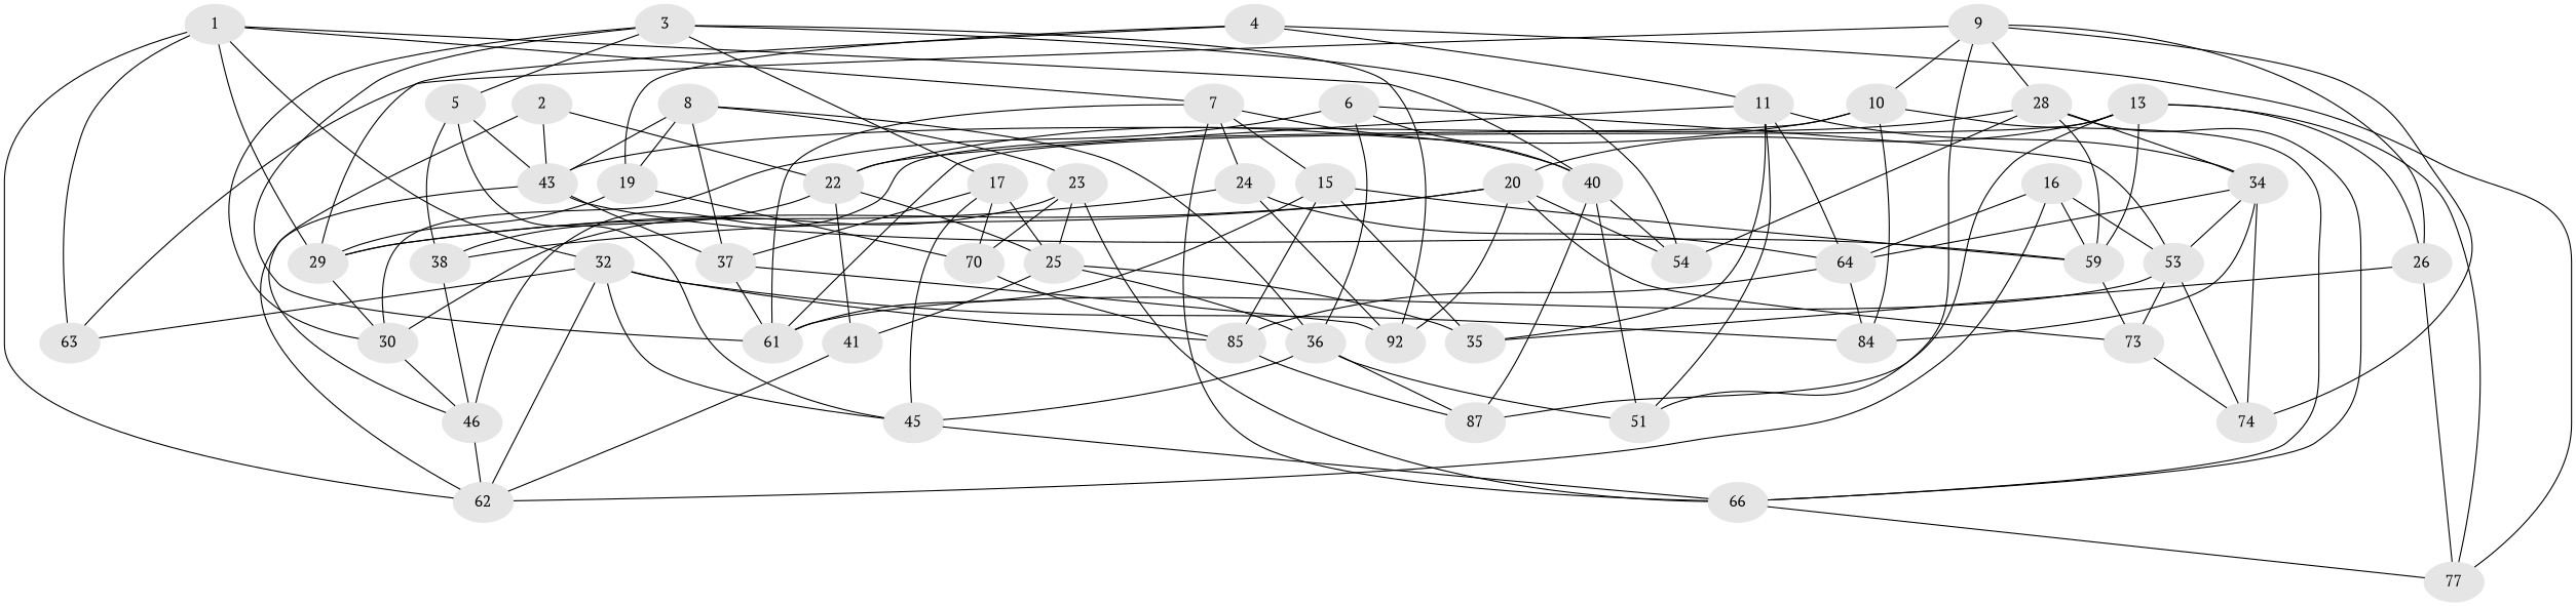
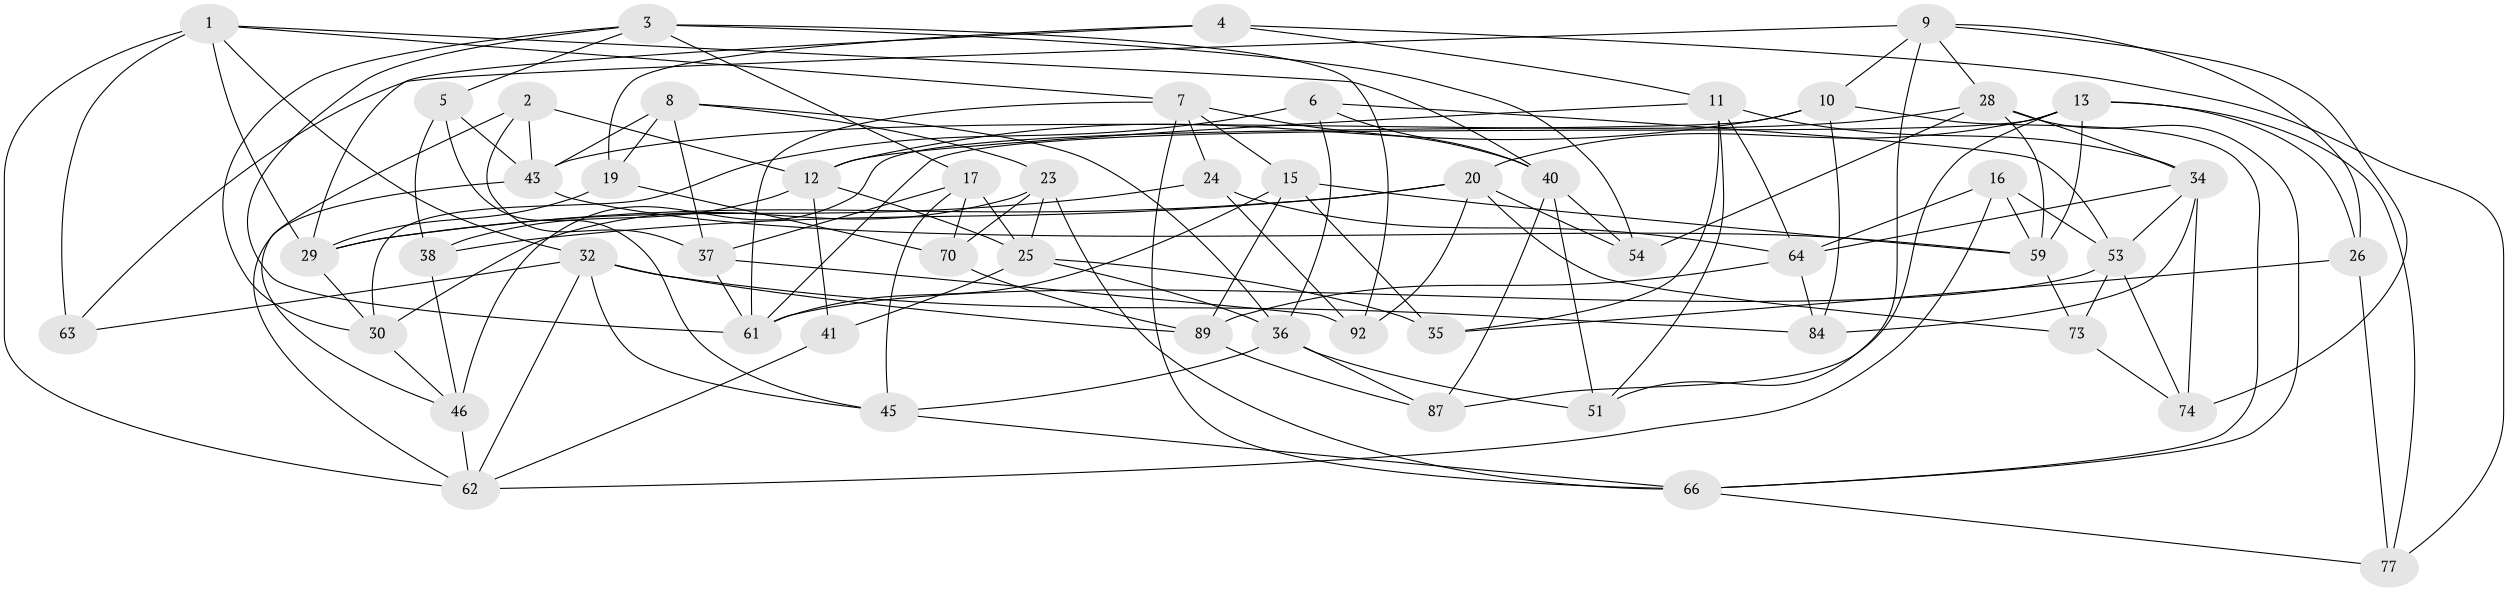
  graph {
    fontname="PT Serif"
    node [color=gray90 fontname="PT Serif" style=filled]
    edge [fontname="PT Serif"]
    1 [super="+22"]
    7 [super="+21"]
    29 [super="+47"]
    32 [super="+83"]
    40 [super="+86"]
    62 [super="+80"]
    63
    61 [super="+69"]
    15 [super="+48"]
    24
    66 [super="+72"]
    30 [super="+76"]
    45 [super="+75"]
    84
-   85 [super="+88"]
+   85 [super="+88" label=89]
    54
    51
    87
-   12 [super="+14" label=22]
+   12 [super="+14"]
    38
    25 [super="+57"]
    41
    2
    37 [super="+50"]
    43 [super="+65"]
    46 [super="+67"]
    n27 [label=92]
    59 [super="+82"]
    3 [super="+68"]
    5
    17 [super="+33"]
    70
    4 [super="+31"]
    11 [super="+55"]
    19 [super="+49"]
    77
    34 [super="+81"]
    35
    64 [super="+79"]
    6
    36 [super="+39"]
    53 [super="+78"]
    74
    73
    8 [super="+18"]
    23 [super="+44"]
    9 [super="+58"]
    10 [super="+56"]
    26
    28 [super="+52"]
    13 [super="+27"]
    20 [super="+71"]
    16
    1 -- 7
    1 -- 29
    1 -- 32
    1 -- 40
    1 -- 62
    1 -- 63
    7 -- 40
    7 -- 61
    7 -- 15
    7 -- 24
    7 -- 66
    29 -- 30
    32 -- 62
    32 -- 63
    32 -- 45
    32 -- 84
    32 -- 85
    40 -- 54
    40 -- 51
    40 -- 87
    15 -- 61
    15 -- 85 [weight=2]
    15 -- 59
    15 -- 35
    24 -- 29
    24 -- n27
    24 -- 64
    66 -- 77
    30 -- 46
    45 -- 66
    85 -- 87
    12 -- 38
    12 -- 25
    12 -- 41
    38 -- 46
    25 -- 41
    25 -- 35
    25 -- 36
    41 -- 62
    2 -- 12
-   43 -- 37
+   2 -- 37
    2 -- 43
    2 -- 46
    37 -- 61
    37 -- n27
    43 -- 62
    43 -- 59
    46 -- 62
    59 -- 73
    3 -- 61
    3 -- 30
    3 -- 54
    3 -- n27
    3 -- 5
    3 -- 17
    5 -- 45
    5 -- 38
    5 -- 43
    17 -- 45 [weight=2]
    17 -- 25
    17 -- 37
    17 -- 70
    70 -- 85
    4 -- 29
    4 -- 11
    4 -- 19
    4 -- 77
    11 -- 51
    11 -- 12
    11 -- 34
    11 -- 35
    11 -- 64
    19 -- 29
    19 -- 70
    34 -- 84
    34 -- 64
    34 -- 53
    34 -- 74
    64 -- 84
    64 -- 85
    6 -- 40
    6 -- 30
    6 -- 36
    6 -- 53
    36 -- 45
    36 -- 51
    36 -- 87
    53 -- 61
    53 -- 74
    53 -- 73
    73 -- 74
    8 -- 37 [weight=2]
    8 -- 43
    8 -- 19
    8 -- 36
    8 -- 23
    23 -- 66
    23 -- 30 [weight=2]
    23 -- 25
    23 -- 70
    9 -- 63
    9 -- 51
    9 -- 74
    9 -- 10
    9 -- 26
    9 -- 28
    10 -- 66
    10 -- 84
    10 -- 12
    10 -- 46 [weight=2]
    26 -- 77
    26 -- 35
    28 -- 66
    28 -- 54
    28 -- 43
    28 -- 59
    28 -- 34
    13 -- 61
    13 -- 87
    13 -- 59
    13 -- 77
    13 -- 26
    13 -- 20
    20 -- 29
    20 -- 54
    20 -- 38
    20 -- n27
    20 -- 73
    16 -- 62
    16 -- 59
    16 -- 64
    16 -- 53
  }
